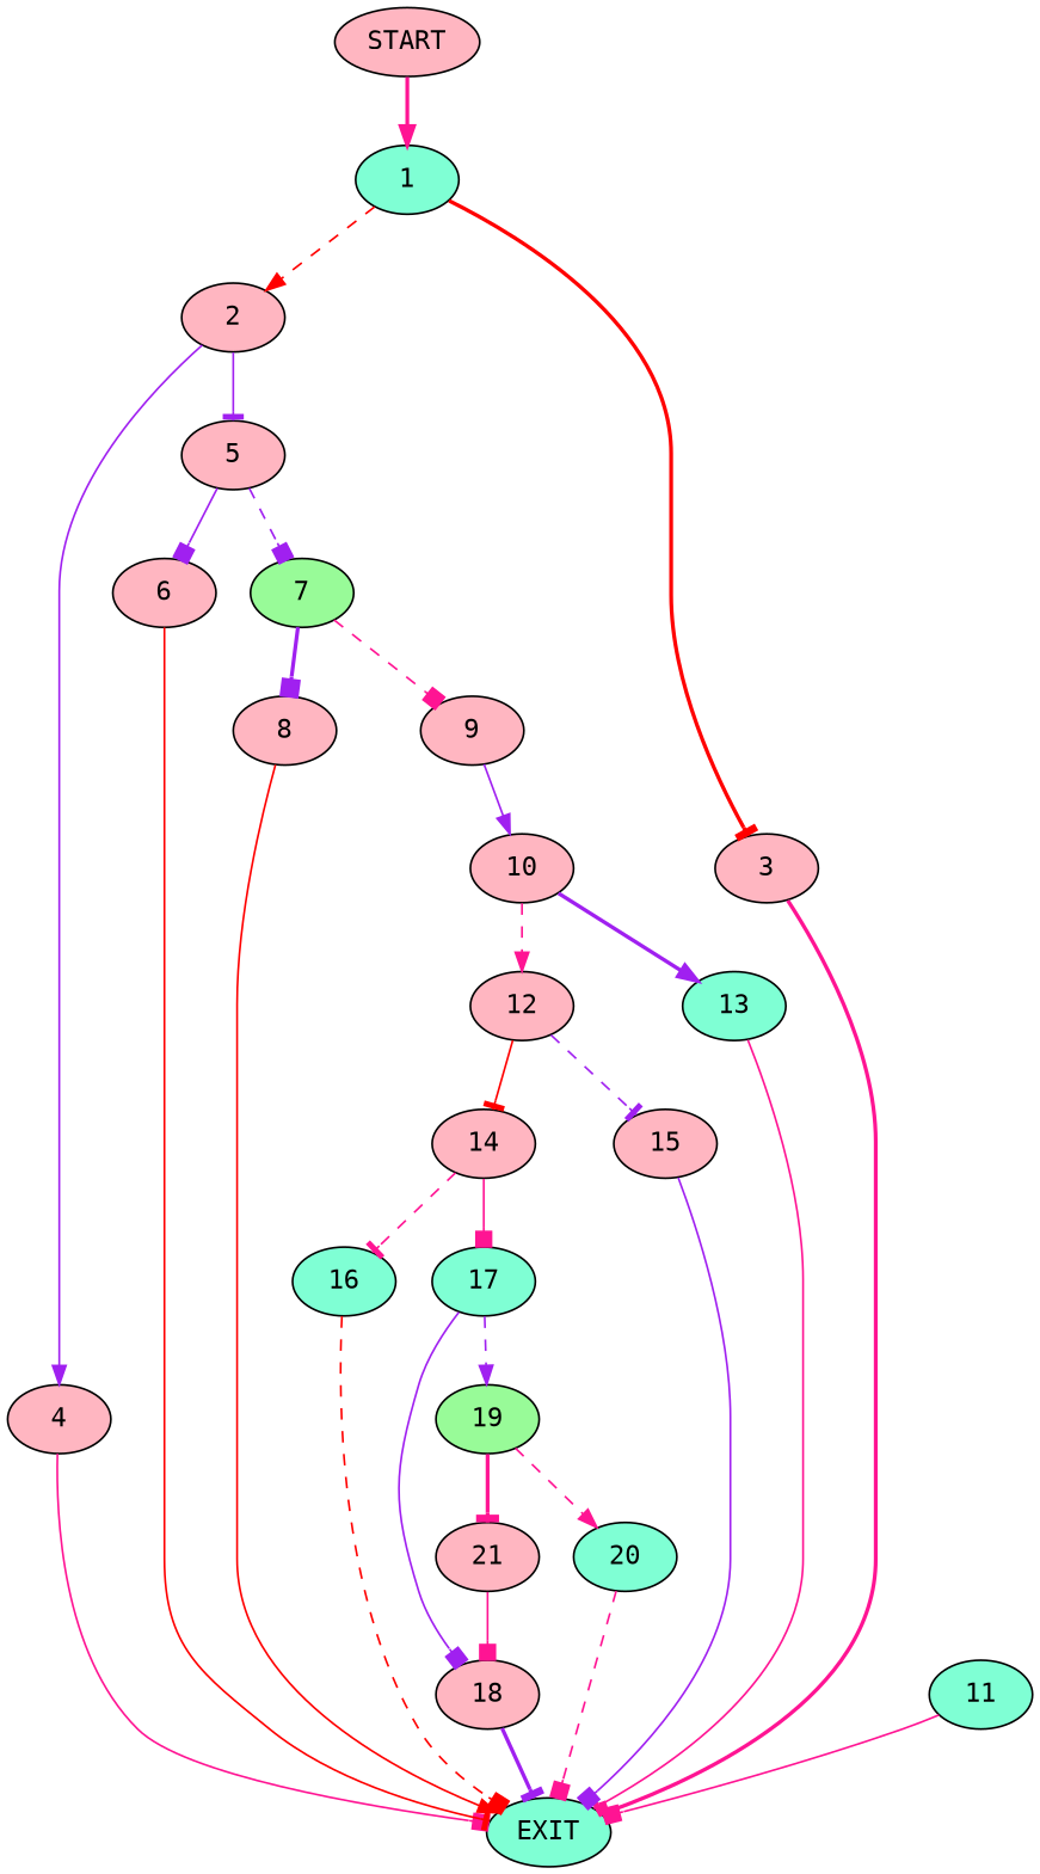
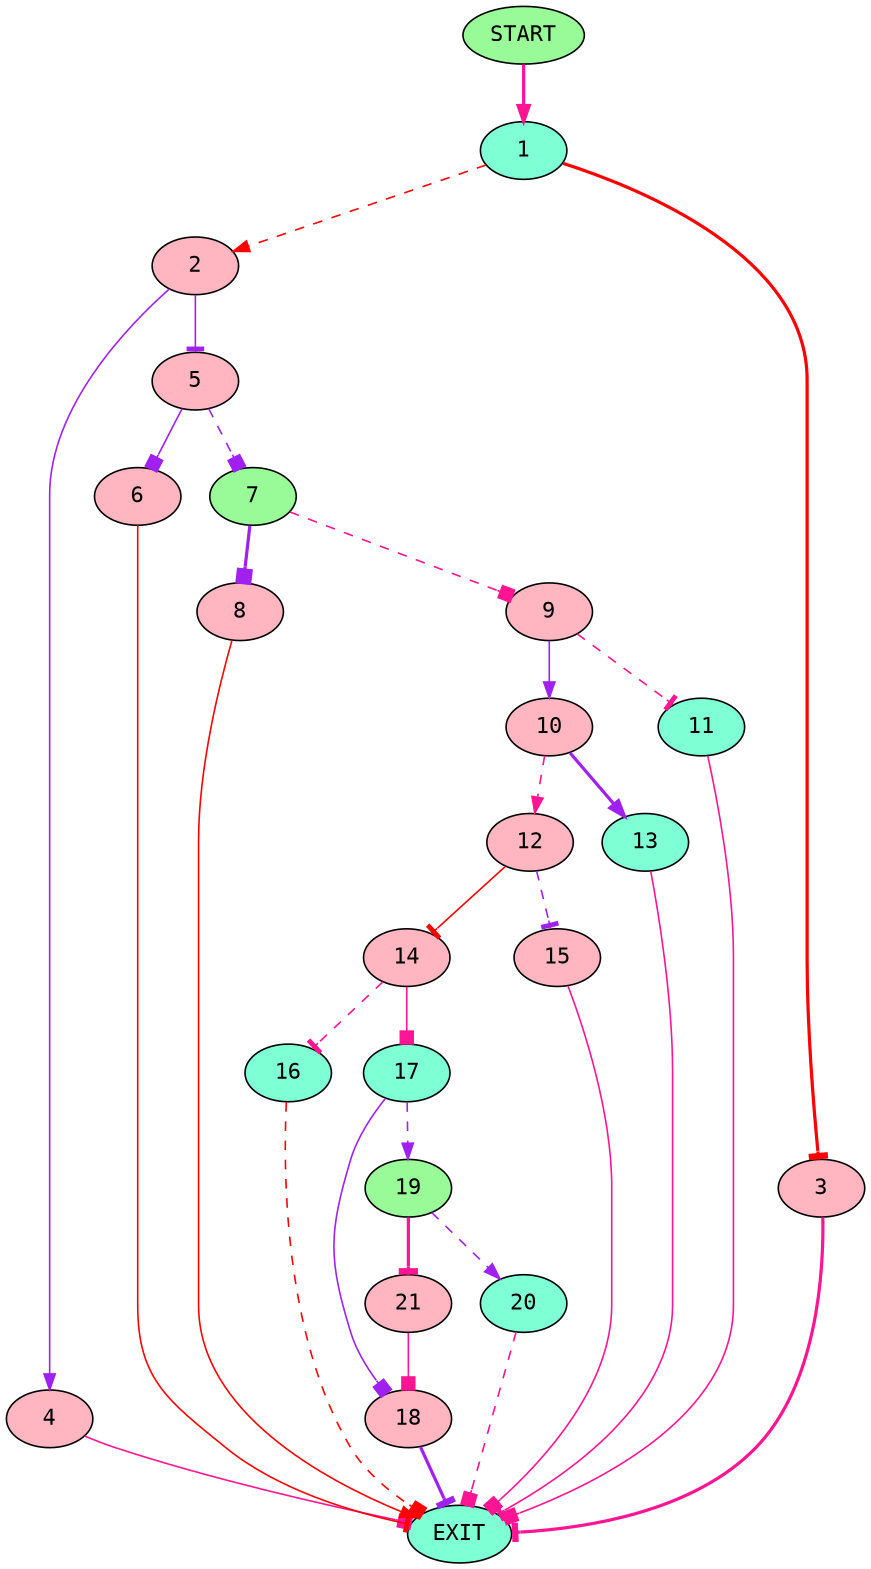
  digraph {
    fontname="DejaVu Sans Mono"
    node [fillcolor=lightpink fontname="DejaVu Sans Mono" style=filled]
    edge [arrowhead=box color=deeppink fontname="DejaVu Sans Mono" style=solid]
-   n1 [label=START]
+   n1 [fillcolor=palegreen label=START]
    1 [fillcolor=aquamarine]
    2
    3
    n5 [fillcolor=aquamarine label=EXIT]
    4
    5
    6
    7 [fillcolor=palegreen]
    8
    9
    10
    11 [fillcolor=aquamarine]
    12
    13 [fillcolor=aquamarine]
    14
    15
    16 [fillcolor=aquamarine]
    17 [fillcolor=aquamarine]
    18
    19 [fillcolor=palegreen]
    20 [fillcolor=aquamarine]
    21
    n1 -> 1 [arrowhead=normal style=bold]
    1 -> 2 [arrowhead=normal color=red style=dashed]
    1 -> 3 [arrowhead=tee color=red style=bold]
    2 -> 4 [arrowhead=normal color=purple]
    2 -> 5 [arrowhead=tee color=purple]
    3 -> n5 [arrowhead=tee style=bold]
    4 -> n5
    5 -> 6 [color=purple]
    5 -> 7 [color=purple style=dashed]
    6 -> n5 [arrowhead=tee color=red]
    7 -> 8 [color=purple style=bold]
    7 -> 9 [style=dashed]
    8 -> n5 [arrowhead=normal color=red]
    9 -> 10 [arrowhead=normal color=purple]
+   9 -> 11 [arrowhead=tee style=dashed]
    10 -> 12 [arrowhead=normal style=dashed]
    10 -> 13 [arrowhead=normal color=purple style=bold]
    11 -> n5
    12 -> 14 [arrowhead=tee color=red]
    12 -> 15 [arrowhead=tee color=purple style=dashed]
    13 -> n5 [arrowhead=tee]
    14 -> 16 [arrowhead=tee style=dashed]
    14 -> 17
-   15 -> n5 [color=purple]
+   15 -> n5
    16 -> n5 [color=red style=dashed]
    17 -> 18 [color=purple]
    17 -> 19 [arrowhead=normal color=purple style=dashed]
    18 -> n5 [arrowhead=tee color=purple style=bold]
-   19 -> 20 [arrowhead=normal style=dashed]
+   19 -> 20 [arrowhead=normal color=purple style=dashed]
    19 -> 21 [arrowhead=tee style=bold]
    20 -> n5 [style=dashed]
    21 -> 18
  }
